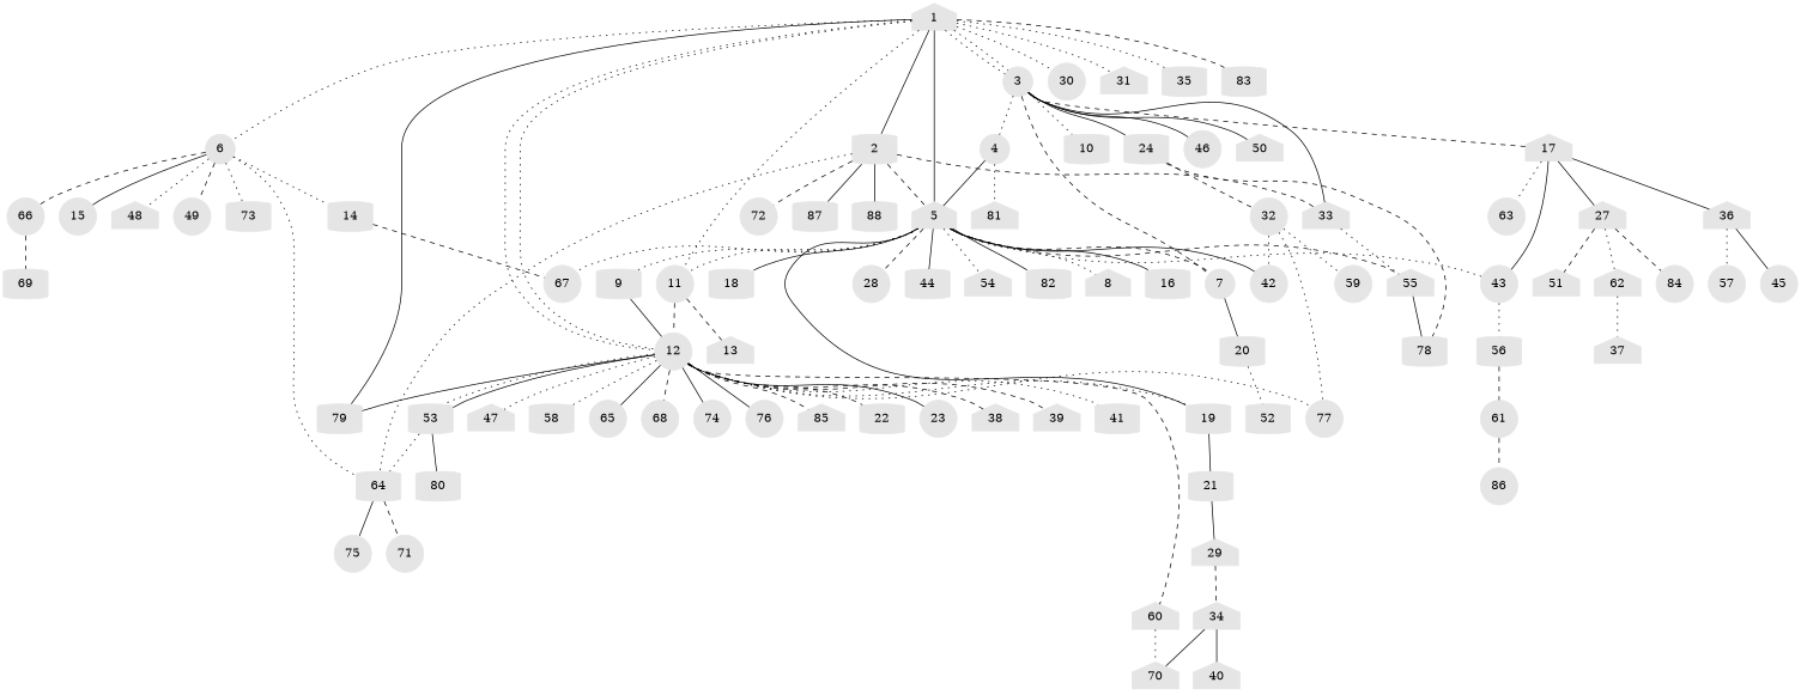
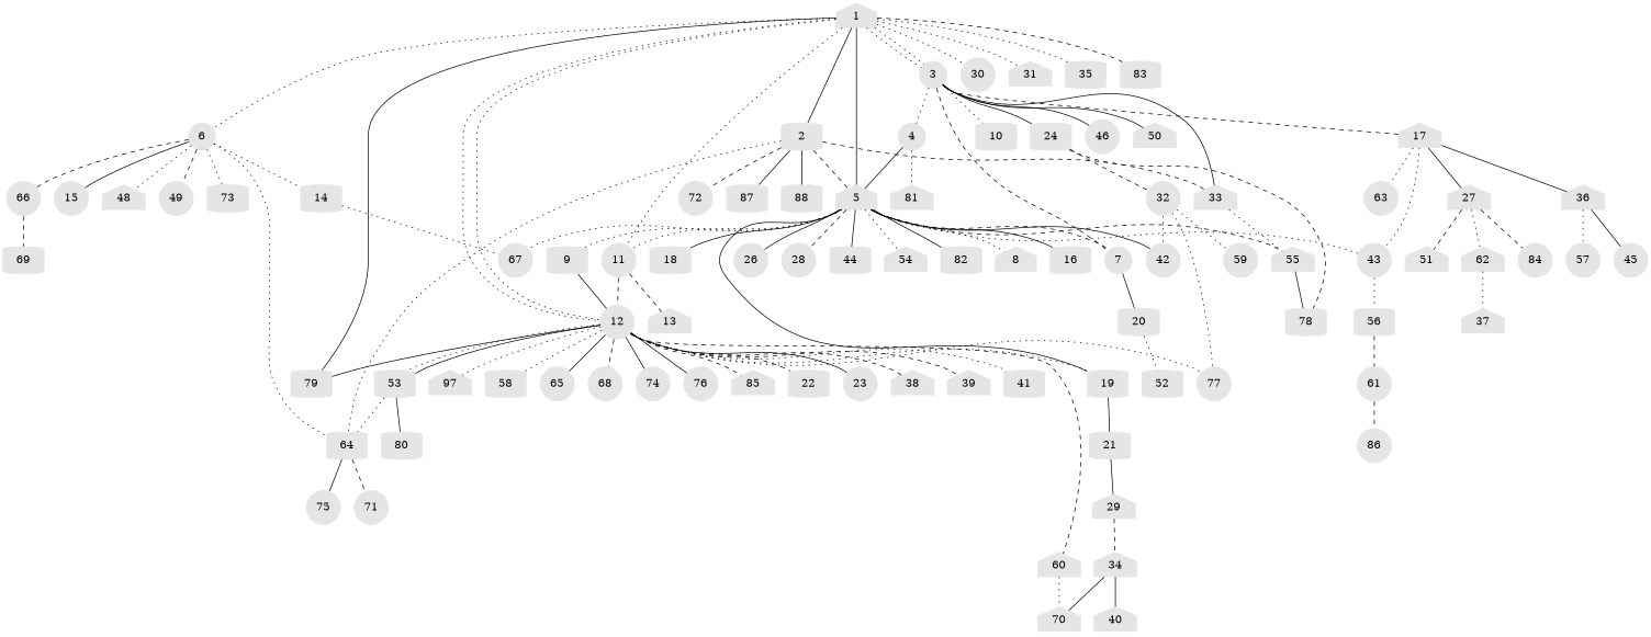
  graph {
    node [color=gray90 shape=circle style=filled]
    edge [style=dotted]
    1 [shape=house]
    2 [shape=cylinder]
    3
    5 [shape=house]
    6
    11
    12
    30
    31 [shape=house]
    35 [shape=cylinder]
    79 [shape=cylinder]
    83 [shape=cylinder]
    33 [shape=house]
    64 [shape=cylinder]
    72
    87 [shape=cylinder]
    88 [shape=cylinder]
    4
    7
    10 [shape=cylinder]
    17 [shape=house]
    24 [shape=cylinder]
    46
    50 [shape=house]
    8 [shape=house]
    9 [shape=cylinder]
    16 [shape=cylinder]
    18 [shape=cylinder]
    19 [shape=cylinder]
+   26
    28
    42
    43
    44 [shape=cylinder]
    54 [shape=house]
    55 [shape=house]
    67
    82 [shape=cylinder]
    14 [shape=cylinder]
    15
    48 [shape=house]
    49
    66
    73 [shape=cylinder]
    13 [shape=house]
    22 [shape=cylinder]
    23
    38 [shape=house]
    39 [shape=house]
    41 [shape=cylinder]
-   47 [shape=house]
+   47 [shape=house label=97]
    53 [shape=cylinder]
    58 [shape=cylinder]
    60 [shape=house]
    65
    68
    74
    76
    77
    85 [shape=house]
    71
    75
    81 [shape=house]
    20 [shape=cylinder]
    27 [shape=house]
    36 [shape=house]
    63
    32
    78 [shape=cylinder]
    21 [shape=cylinder]
    56 [shape=cylinder]
    69 [shape=cylinder]
    52 [shape=cylinder]
    80 [shape=cylinder]
    70 [shape=house]
    51 [shape=house]
    62 [shape=house]
    84
    45
    57
    29 [shape=house]
    34 [shape=house]
    59
    37 [shape=house]
    40 [shape=house]
    61
    86
    1 -- 2 [style=solid]
    1 -- 3
    1 -- 3
    1 -- 5 [style=solid]
    1 -- 6
    1 -- 11
    1 -- 12
    1 -- 12
    1 -- 30
    1 -- 31
    1 -- 35
    1 -- 79 [style=solid]
    1 -- 83 [style=dashed]
    2 -- 5 [style=dashed]
    2 -- 33 [style=dashed]
    2 -- 64
    2 -- 72 [style=dashed]
    2 -- 87 [style=solid]
    2 -- 88 [style=solid]
    3 -- 33 [style=solid]
    3 -- 4
    3 -- 7 [style=dashed]
    3 -- 10
    3 -- 17 [style=dashed]
    3 -- 24 [style=solid]
    3 -- 46 [style=solid]
    3 -- 50 [style=solid]
    5 -- 11
    5 -- 7 [style=dashed]
    5 -- 8
    5 -- 9
    5 -- 16 [style=solid]
    5 -- 18 [style=solid]
    5 -- 19 [style=solid]
+   5 -- 26 [style=solid]
    5 -- 28 [style=dashed]
    5 -- 42 [style=solid]
    5 -- 43
    5 -- 44 [style=solid]
    5 -- 54
    5 -- 55 [style=dashed]
    5 -- 67
    5 -- 82 [style=solid]
    6 -- 64
    6 -- 14
    6 -- 15 [style=solid]
    6 -- 48
    6 -- 49 [style=dashed]
    6 -- 66 [style=dashed]
    6 -- 73
    11 -- 12 [style=dashed]
    11 -- 13 [style=dashed]
    12 -- 79 [style=solid]
    12 -- 19
    12 -- 22 [style=dashed]
    12 -- 23 [style=solid]
    12 -- 38 [style=dashed]
    12 -- 39 [style=dashed]
    12 -- 41
    12 -- 47
    12 -- 53
    12 -- 53 [style=solid]
    12 -- 58
    12 -- 60 [style=dashed]
    12 -- 65 [style=solid]
    12 -- 68 [style=dashed]
    12 -- 74 [style=solid]
    12 -- 76 [style=solid]
    12 -- 77
    12 -- 85 [style=dashed]
    33 -- 55
    64 -- 71 [style=dashed]
    64 -- 75 [style=solid]
    4 -- 5 [style=solid]
    4 -- 81
    7 -- 20 [style=solid]
-   17 -- 43 [style=solid]
+   17 -- 43
    17 -- 27 [style=solid]
    17 -- 36 [style=solid]
    17 -- 63
    24 -- 32 [style=dashed]
    24 -- 78 [style=dashed]
    9 -- 12 [style=solid]
    19 -- 21 [style=solid]
    43 -- 56
    55 -- 78 [style=solid]
-   14 -- 67 [style=dashed]
+   14 -- 67
    66 -- 69 [style=dashed]
    53 -- 64
    53 -- 80 [style=solid]
    60 -- 70
    20 -- 52
    27 -- 51 [style=dashed]
    27 -- 62
    27 -- 84 [style=dashed]
    36 -- 45 [style=solid]
    36 -- 57
    32 -- 42
    32 -- 77
    32 -- 59
    21 -- 29 [style=solid]
    56 -- 61 [style=dashed]
    62 -- 37
    29 -- 34 [style=dashed]
    34 -- 70 [style=solid]
    34 -- 40 [style=solid]
    61 -- 86 [style=dashed]
  }
